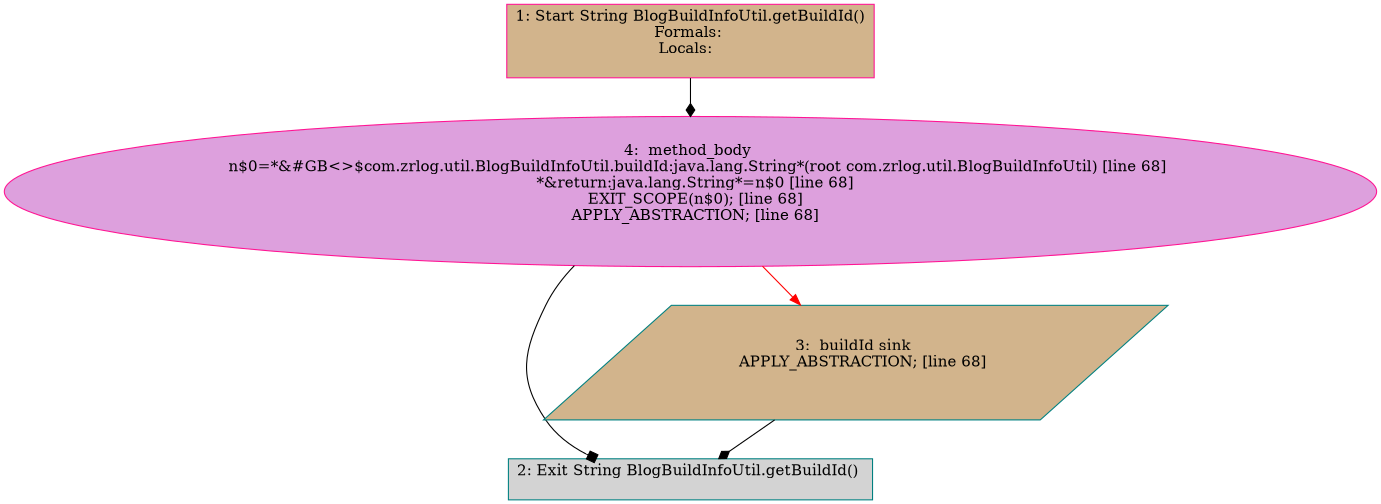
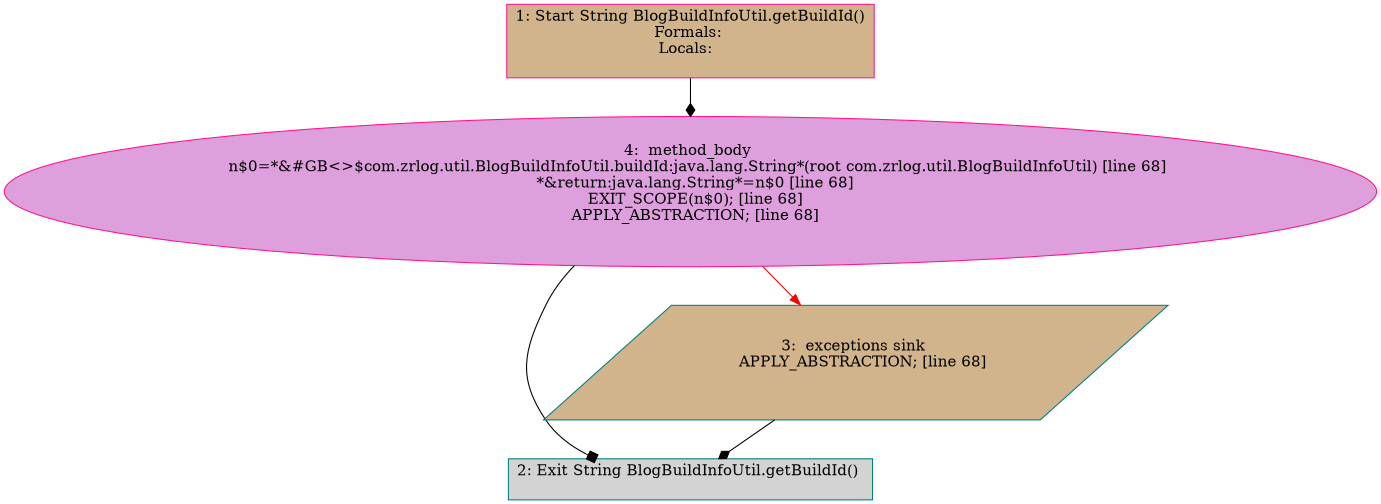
  digraph {
    node [color=deeppink style=filled fillcolor=tan shape=box]
    edge [arrowhead=diamond]
    n1 [label="1: Start String BlogBuildInfoUtil.getBuildId()\nFormals: \nLocals:  \n  "]
    n2 [label="4:  method_body \n   n$0=*&#GB<>$com.zrlog.util.BlogBuildInfoUtil.buildId:java.lang.String*(root com.zrlog.util.BlogBuildInfoUtil) [line 68]\n  *&return:java.lang.String*=n$0 [line 68]\n  EXIT_SCOPE(n$0); [line 68]\n  APPLY_ABSTRACTION; [line 68]\n " shape=ellipse fillcolor=plum]
    n3 [color=teal label="2: Exit String BlogBuildInfoUtil.getBuildId() \n  " fillcolor=lightgrey]
-   n4 [label="3:  buildId sink \n   APPLY_ABSTRACTION; [line 68]\n " shape=parallelogram color=teal]
+   n4 [label="3:  exceptions sink \n   APPLY_ABSTRACTION; [line 68]\n " shape=parallelogram color=teal]
    n1 -> n2
    n2 -> n3 [arrowhead=box]
    n2 -> n4 [color=red arrowhead=normal]
    n4 -> n3
  }
